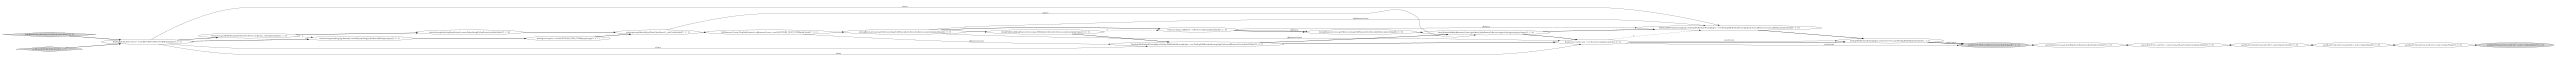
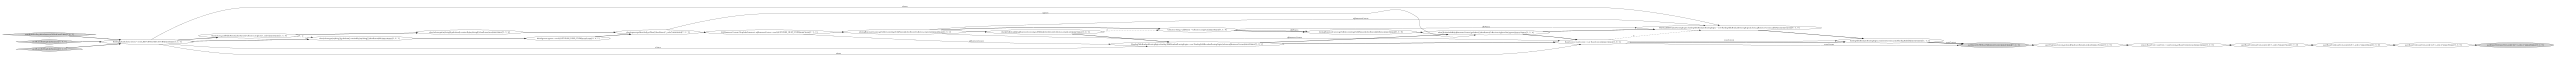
  digraph {
    rankdir=LR
    fontname="EB Garamond"
    node [fillcolor=white shape=ellipse style=filled fontname="EB Garamond"]
    edge [style=bold fontname="EB Garamond"]
    n1 [label="ShardingTableBroadcastRoutingEngine shardingTableBroadcastRoutingEngine = new ShardingTableBroadcastRoutingEngine(schema,sqlStatementContext,tableNames)@@@12@@@['0', '1', '0']"]
    n2 [label="shardingTableBroadcastRoutingEngine.route(routeContext,createShardingRule(false))@@@12@@@['1', '1', '1']"]
    n3 [label="ShardingSphereSchema schema = mock(,RETURNS_DEEP_STUBS)@@@3@@@['1', '1', '1']"]
    n4 [label="ShardingTableBroadcastRoutingEngine shardingTableBroadcastRoutingEngine = new ShardingTableBroadcastRoutingEngine(schema,sqlStatementContext)@@@10@@@['1', '0', '1']"]
    n5 [label="when(schema.get(anyString()).getIndexes().containsKey(anyString())).thenReturn(false)@@@4@@@['0', '0', '1']"]
    n6 [label="RouteContext routeContext = new RouteContext()@@@11@@@['1', '0', '1']"]
    n7 [label="when(schema.getAllTableNames()).thenReturn(Collections.singleton(\"t_order\"))@@@4@@@['1', '1', '0']"]
    n8 [label="Collection<String> tableNames = Collections.emptyList()@@@9@@@['0', '1', '0']"]
    n9 [label="when(sqlStatementContext.getTablesContext().getTableNames()).thenReturn(tableNames)@@@10@@@['0', '1', '0']"]
    n10 [label="when(sqlStatementContext.getTablesContext().getTableNames()).thenReturn(Collections.emptyList())@@@8@@@['1', '1', '1']"]
    n11 [label="when(((TableAvailable)sqlStatementContext).getAllTables()).thenReturn(Collections.emptyList())@@@9@@@['1', '0', '1']"]
    n12 [fillcolor=lightgray label="assertRouteForDropIndexStatementDoNotFoundTables['0', '0', '1']" shape=diamond]
+   n13 [fillcolor=lightgray label="assertRouteForDropIndexStatement['1', '0', '0']" shape=diamond]
    n14 [label="when(((IndexAvailable)sqlStatementContext).getIndexes()).thenReturn(Collections.singletonList(segment))@@@11@@@['1', '1', '0']"]
    n15 [label="IndexSegment segment = mock(,RETURNS_DEEP_STUBS)@@@5@@@['0', '0', '1']"]
    n16 [fillcolor=lightgray label="assertRouteUnitWithoutTables(routeContext)@@@13@@@['1', '1', '1']"]
    n17 [label="assertRouteUnit(routeUnits.next(),\"ds1\",\"t_order_0\")@@@19@@@['1', '1', '0']"]
    n18 [fillcolor=lightgray label="assertRouteUnit(routeUnits.next(),\"ds1\",\"t_order_1\")@@@20@@@['1', '1', '0']"]
    n19 [label="assertRouteUnit(routeUnits.next(),\"ds0\",\"t_order_1\")@@@18@@@['1', '1', '0']"]
    n20 [fillcolor=lightgray label="assertRouteForDropIndexStatement['0', '1', '0']" shape=diamond]
    n21 [label="assertThat(routeContext.getActualDataSourceNames().size(),is(2))@@@15@@@['1', '1', '0']"]
    n22 [label="assertRouteUnit(routeUnits.next(),\"ds0\",\"t_order_0\")@@@17@@@['1', '1', '0']"]
    n23 [label="when(schema.get(anyString()).getIndexes().containsKey(anyString())).thenReturn(true)@@@5@@@['1', '1', '0']"]
    n24 [label="when(segment.getIdentifier().getValue()).thenReturn(\"t_order\")@@@6@@@['1', '1', '1']"]
    n25 [label="SQLStatementContext<DropIndexStatement> sqlStatementContext = mock(,RETURNS_DEEP_STUBS)@@@7@@@['1', '1', '1']"]
    n26 [label="Iterator<RouteUnit> routeUnits = routeContext.getRouteUnits().iterator()@@@16@@@['1', '1', '0']"]
    n1 -> n2
    n2 -> n16
    n2 -> n16 [label=routeContext style=solid]
    n3 -> n1 [label=schema style=solid]
    n3 -> n4 [label=schema style=solid]
    n3 -> n5
    n3 -> n6 [label=schema style=solid]
    n3 -> n7
    n4 -> n6
    n4 -> n14
    n5 -> n15
    n6 -> n1 [label=0 style=dashed]
    n6 -> n2 [label=routeContext style=solid]
    n6 -> n2
    n6 -> n16 [label=routeContext style=solid]
    n7 -> n5 [label=0 style=dashed]
    n7 -> n23
    n8 -> n1 [label=tableNames style=solid]
    n8 -> n9 [label=tableNames style=solid]
    n8 -> n9
    n9 -> n14
    n10 -> n1 [label=sqlStatementContext style=solid]
    n10 -> n6 [label=sqlStatementContext style=solid]
    n10 -> n8
    n10 -> n11
    n11 -> n4
    n11 -> n8 [label=0 style=dashed]
    n12 -> n3
+   n13 -> n3
    n14 -> n1
    n14 -> n6
    n15 -> n24
    n16 -> n21
    n17 -> n18
    n19 -> n17
    n20 -> n3
    n21 -> n26
    n22 -> n19
    n23 -> n24
    n24 -> n14 [label=segment style=solid]
    n24 -> n25
    n25 -> n4 [label=sqlStatementContext style=solid]
    n25 -> n10
    n26 -> n22
  }
